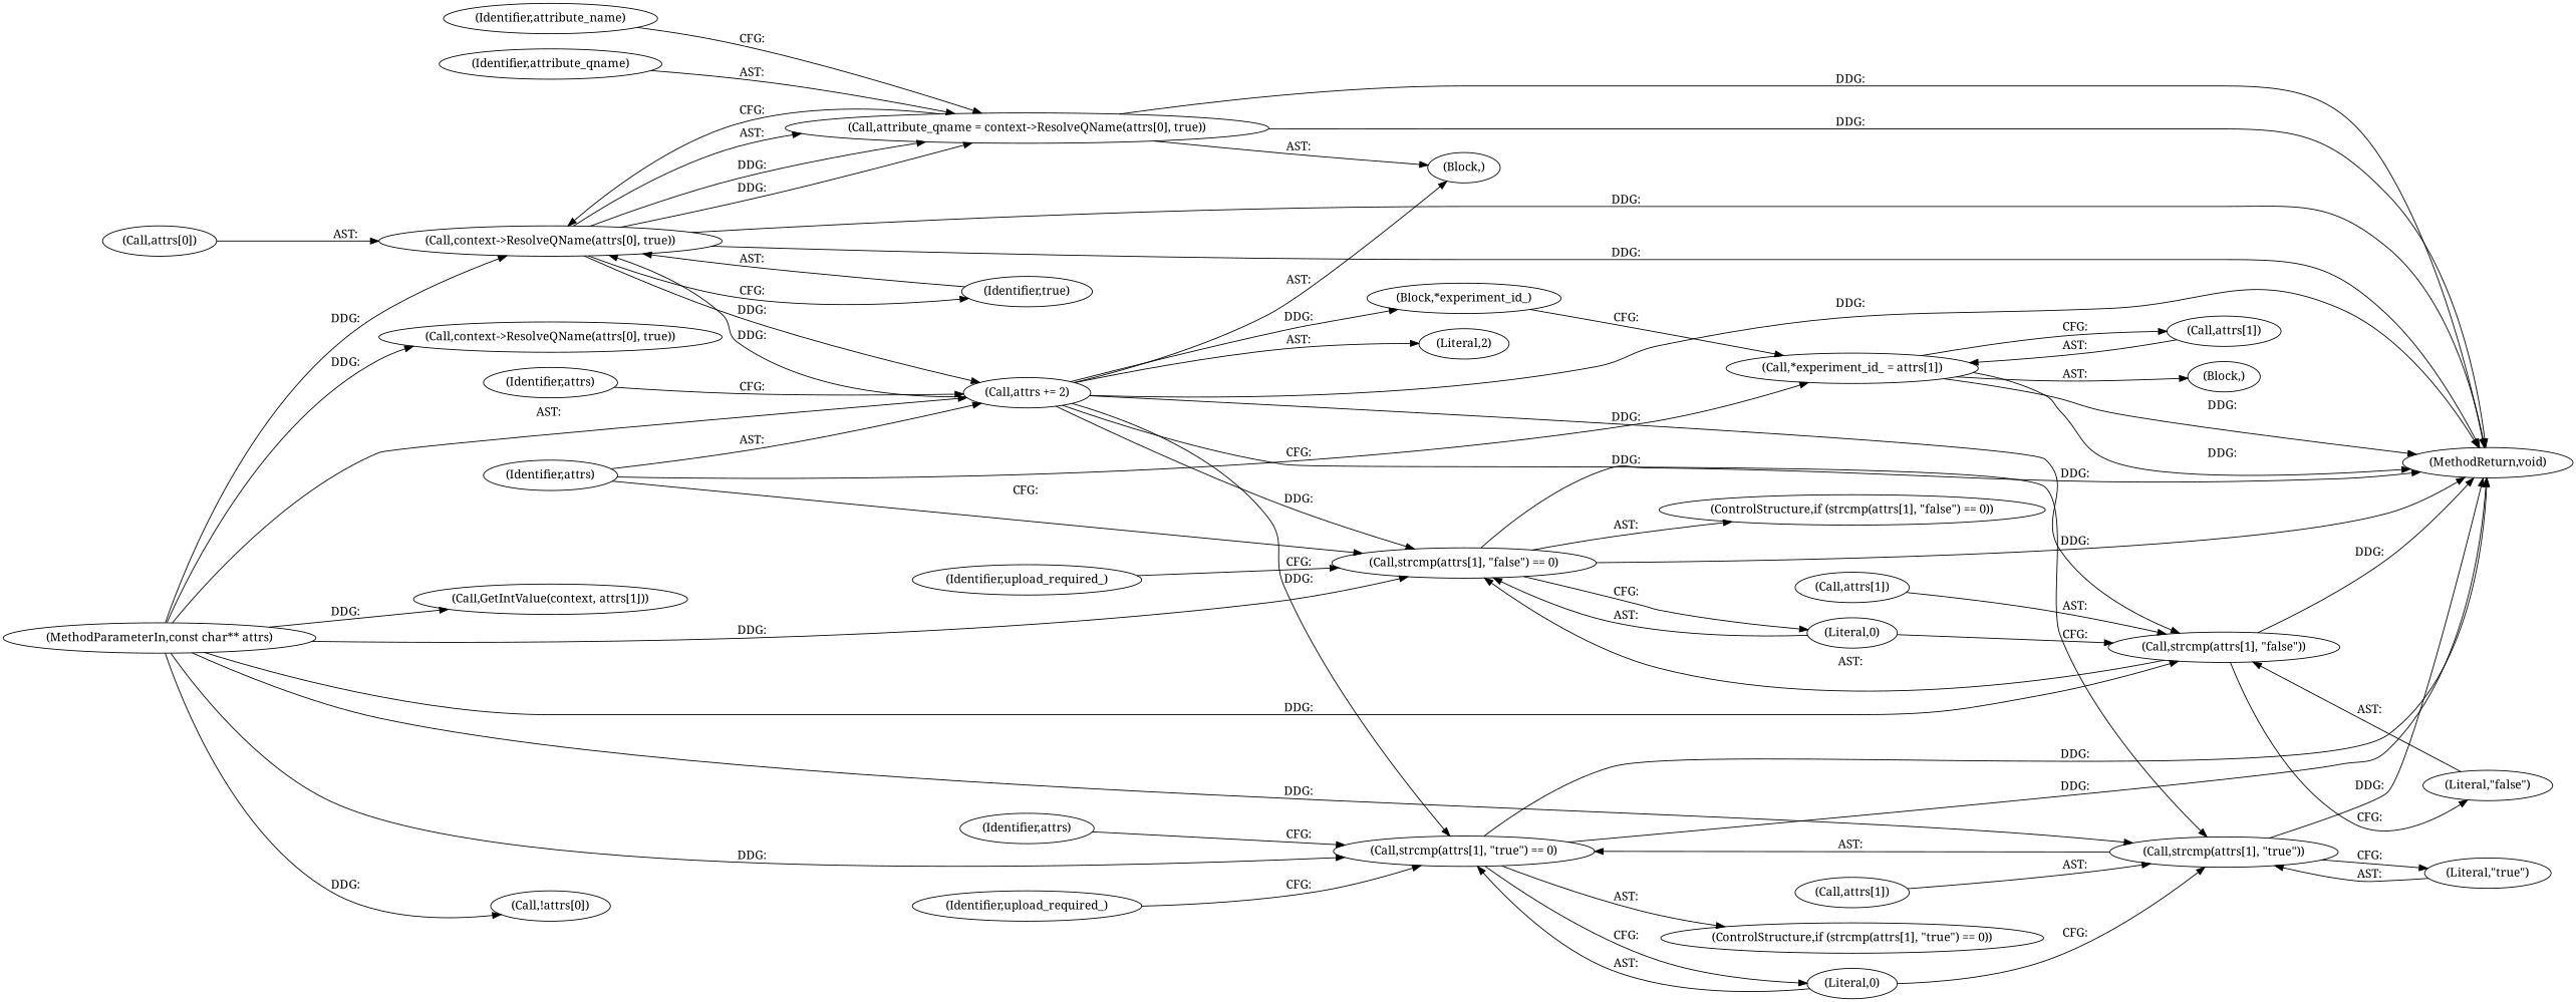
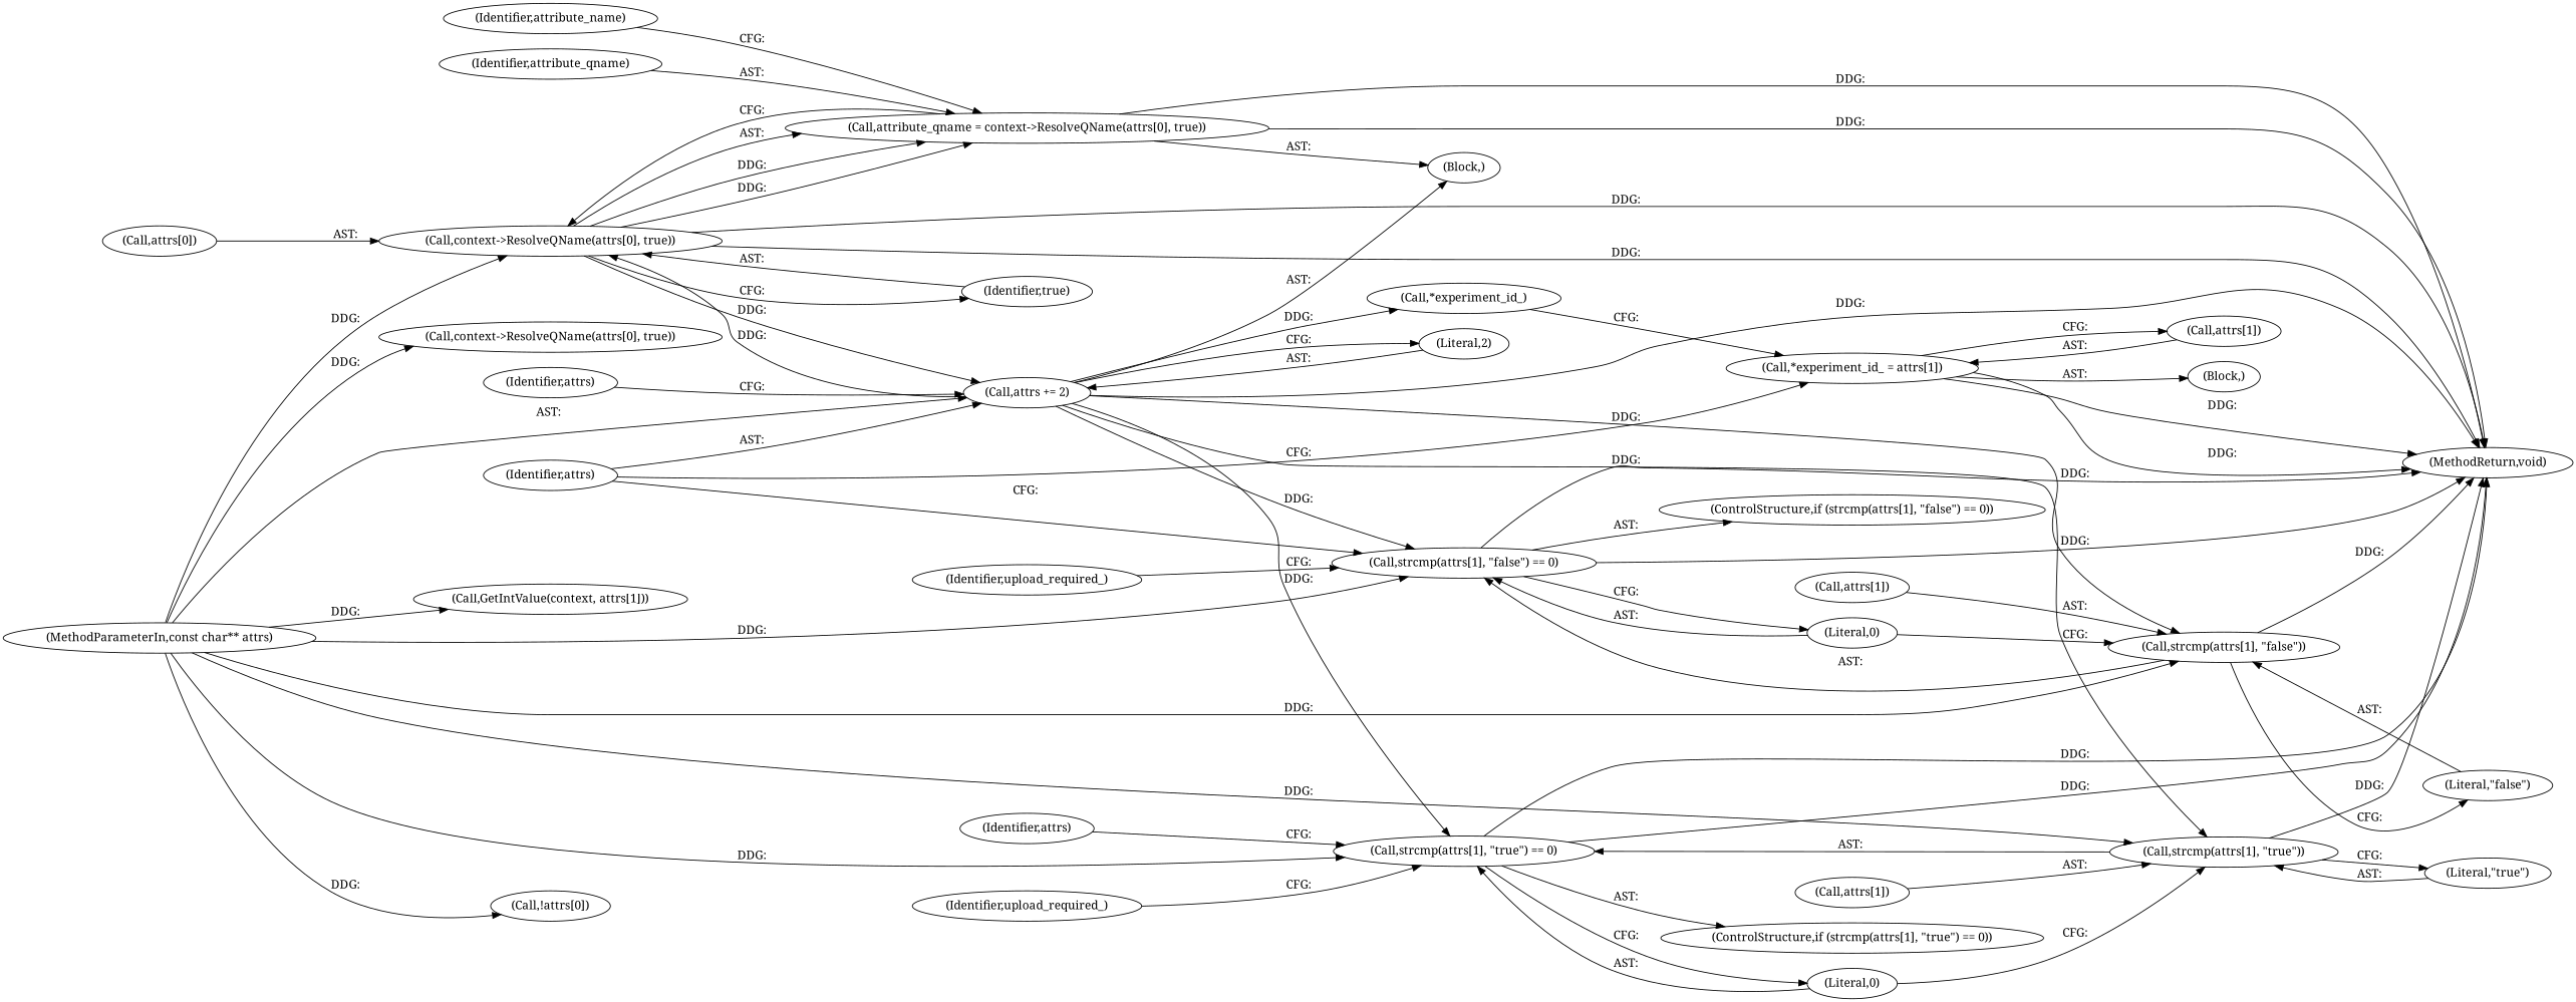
  digraph {
    fontname="Noto Serif"
    rankdir=LR
    node [fontname="Noto Serif"]
    edge [fontname="Noto Serif"]
    n1 [label="(Call,context->ResolveQName(attrs[0], true))"]
    n2 [label="(Call,attrs += 2)"]
    n3 [label="(Call,attribute_qname = context->ResolveQName(attrs[0], true))"]
    n4 [label="(MethodReturn,void)"]
    n5 [label="(Identifier,true)"]
    n6 [label="(Call,strcmp(attrs[1], \"true\") == 0)"]
    n7 [label="(Call,strcmp(attrs[1], \"true\"))"]
    n8 [label="(Call,strcmp(attrs[1], \"false\") == 0)"]
    n9 [label="(Call,strcmp(attrs[1], \"false\"))"]
    n10 [label="(Literal,2)"]
    n11 [label="(Block,)"]
-   n12 [label="(Block,*experiment_id_)"]
+   n12 [label="(Call,*experiment_id_)"]
    n13 [label="(Literal,0)"]
    n14 [label="(ControlStructure,if (strcmp(attrs[1], \"true\") == 0))"]
    n15 [label="(Literal,\"true\")"]
    n16 [label="(ControlStructure,if (strcmp(attrs[1], \"false\") == 0))"]
    n17 [label="(Literal,0)"]
    n18 [label="(Literal,\"false\")"]
    n19 [label="(Call,*experiment_id_ = attrs[1])"]
    n20 [label="(Block,)"]
    n21 [label="(Call,attrs[1])"]
    n22 [label="(MethodParameterIn,const char** attrs)"]
    n23 [label="(Call,!attrs[0])"]
    n24 [label="(Call,context->ResolveQName(attrs[0], true))"]
    n25 [label="(Call,GetIntValue(context, attrs[1]))"]
    n26 [label="(Identifier,attrs)"]
    n27 [label="(Identifier,attribute_name)"]
    n28 [label="(Call,attrs[1])"]
    n29 [label="(Call,attrs[0])"]
    n30 [label="(Identifier,upload_required_)"]
    n31 [label="(Identifier,attribute_qname)"]
    n32 [label="(Call,attrs[1])"]
    n33 [label="(Identifier,attrs)"]
    n34 [label="(Identifier,attrs)"]
    n35 [label="(Identifier,upload_required_)"]
    n1 -> n2 [label="DDG: "]
    n1 -> n3 [label="AST: "]
    n1 -> n3 [label="DDG: "]
    n1 -> n3 [label="DDG: "]
    n1 -> n4 [label="DDG: "]
    n1 -> n4 [label="DDG: "]
    n1 -> n5 [label="CFG: "]
    n2 -> n1 [label="DDG: "]
    n2 -> n4 [label="DDG: "]
    n2 -> n6 [label="DDG: "]
    n2 -> n7 [label="DDG: "]
    n2 -> n8 [label="DDG: "]
    n2 -> n9 [label="DDG: "]
-   n2 -> n10 [label="AST: "]
+   n2 -> n10 [label="CFG: "]
    n2 -> n11 [label="AST: "]
    n2 -> n12 [label="DDG: "]
    n3 -> n1 [label="CFG: "]
    n3 -> n4 [label="DDG: "]
    n3 -> n4 [label="DDG: "]
    n3 -> n11 [label="AST: "]
    n5 -> n1 [label="AST: "]
    n6 -> n4 [label="DDG: "]
    n6 -> n4 [label="DDG: "]
    n6 -> n13 [label="CFG: "]
    n6 -> n14 [label="AST: "]
    n7 -> n4 [label="DDG: "]
    n7 -> n6 [label="AST: "]
    n7 -> n15 [label="CFG: "]
    n8 -> n4 [label="DDG: "]
    n8 -> n4 [label="DDG: "]
    n8 -> n16 [label="AST: "]
    n8 -> n17 [label="CFG: "]
    n9 -> n4 [label="DDG: "]
    n9 -> n8 [label="AST: "]
    n9 -> n18 [label="CFG: "]
+   n10 -> n2 [label="AST: "]
    n12 -> n19 [label="CFG: "]
    n13 -> n6 [label="AST: "]
    n13 -> n7 [label="CFG: "]
    n15 -> n7 [label="AST: "]
    n17 -> n8 [label="AST: "]
    n17 -> n9 [label="CFG: "]
    n18 -> n9 [label="AST: "]
    n19 -> n4 [label="DDG: "]
    n19 -> n4 [label="DDG: "]
    n19 -> n20 [label="AST: "]
    n19 -> n21 [label="CFG: "]
    n21 -> n19 [label="AST: "]
    n22 -> n1 [label="DDG: "]
    n22 -> n2 [label="AST: "]
    n22 -> n6 [label="DDG: "]
    n22 -> n7 [label="DDG: "]
    n22 -> n8 [label="DDG: "]
    n22 -> n9 [label="DDG: "]
    n22 -> n23 [label="DDG: "]
    n22 -> n24 [label="DDG: "]
    n22 -> n25 [label="DDG: "]
    n26 -> n2 [label="CFG: "]
    n27 -> n3 [label="CFG: "]
    n28 -> n7 [label="AST: "]
    n29 -> n1 [label="AST: "]
    n30 -> n6 [label="CFG: "]
    n31 -> n3 [label="AST: "]
    n32 -> n9 [label="AST: "]
    n33 -> n2 [label="AST: "]
    n33 -> n8 [label="CFG: "]
    n33 -> n19 [label="CFG: "]
    n34 -> n6 [label="CFG: "]
    n35 -> n8 [label="CFG: "]
  }
